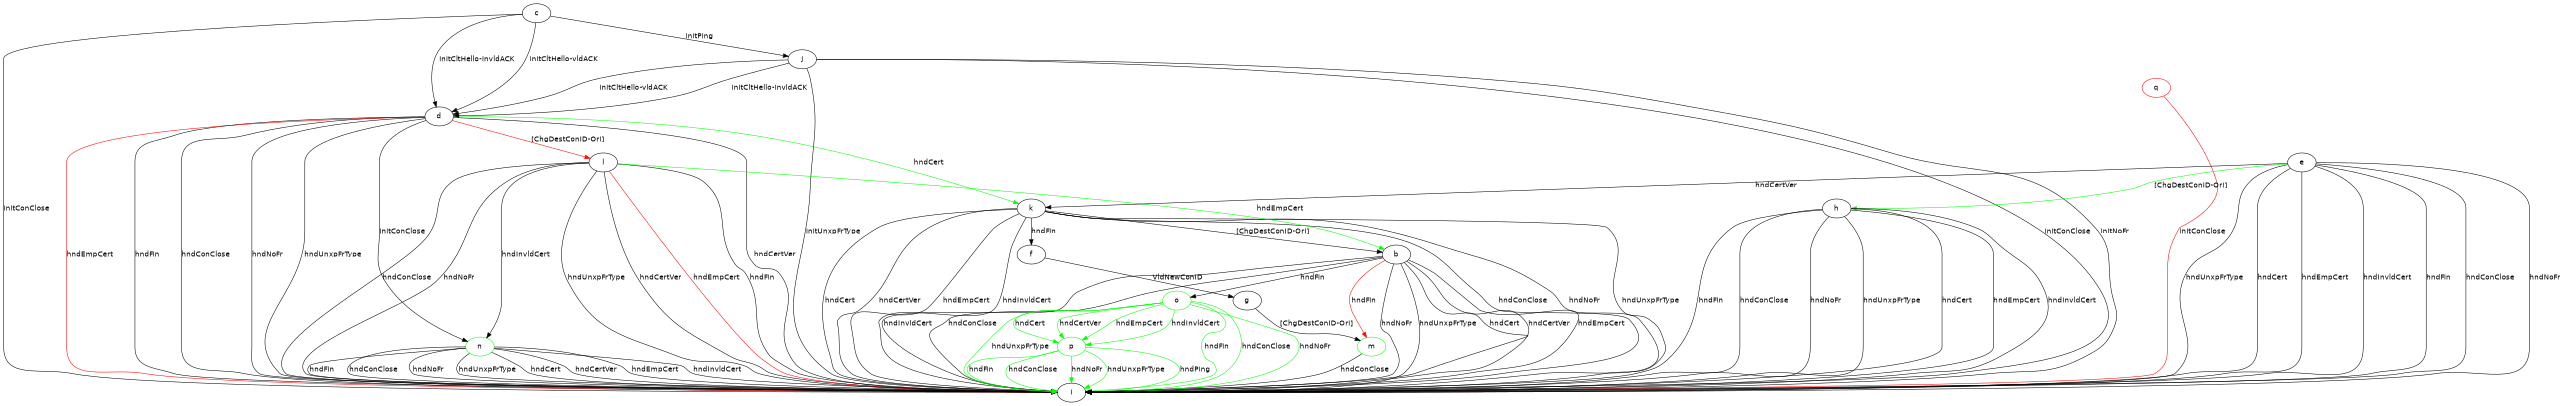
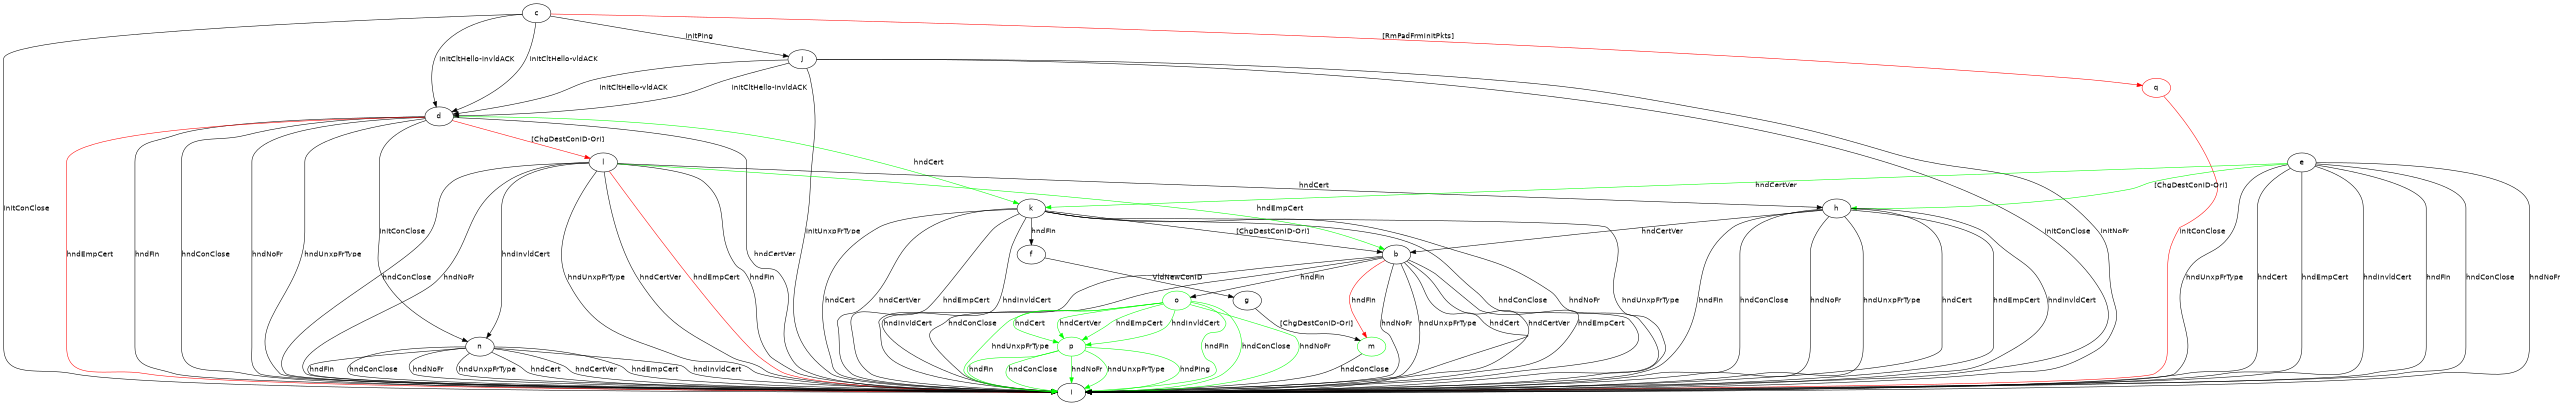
  digraph {
    fontname="DejaVu Sans"
    node [fontname="DejaVu Sans"]
    edge [fontname="DejaVu Sans"]
    c
    i
    d
    j
    q [color=red]
    k
    l
-   n [color=green]
+   n
    b
    m [color=green]
    o [color=green]
    p [color=green]
    e
    h
    f
    g
    c -> i [label="initConClose "]
    c -> d [label="initCltHello-vldACK "]
    c -> d [label="initCltHello-invldACK "]
    c -> j [label="initPing "]
+   c -> q [color=red label="[RmPadFrmInitPkts] "]
    d -> i [label="hndFin "]
    d -> i [label="hndConClose "]
    d -> i [label="hndNoFr "]
    d -> i [label="hndUnxpFrType "]
    d -> i [label="hndCertVer "]
    d -> i [color=red label="hndEmpCert "]
    d -> k [color=green label="hndCert "]
    d -> l [color=red label="[ChgDestConID-Ori] "]
    d -> n [label="initConClose "]
    j -> i [label="initConClose "]
    j -> i [label="initNoFr "]
    j -> i [label="initUnxpFrType "]
    j -> d [label="initCltHello-vldACK "]
    j -> d [label="initCltHello-invldACK "]
    q -> i [color=red label="initConClose "]
    k -> i [label="hndConClose "]
    k -> i [label="hndNoFr "]
    k -> i [label="hndUnxpFrType "]
    k -> i [label="hndCert "]
    k -> i [label="hndCertVer "]
    k -> i [label="hndEmpCert "]
    k -> i [label="hndInvldCert "]
    k -> b [label="[ChgDestConID-Ori] "]
    k -> f [label="hndFin "]
    l -> i [label="hndFin "]
    l -> i [label="hndConClose "]
    l -> i [label="hndNoFr "]
    l -> i [label="hndUnxpFrType "]
    l -> i [label="hndCertVer "]
    l -> i [color=red label="hndEmpCert "]
    l -> n [label="hndInvldCert "]
    l -> b [color=green label="hndEmpCert "]
+   l -> h [label="hndCert "]
    n -> i [label="hndFin "]
    n -> i [label="hndConClose "]
    n -> i [label="hndNoFr "]
    n -> i [label="hndUnxpFrType "]
    n -> i [label="hndCert "]
    n -> i [label="hndCertVer "]
    n -> i [label="hndEmpCert "]
    n -> i [label="hndInvldCert "]
    b -> i [label="hndConClose "]
    b -> i [label="hndNoFr "]
    b -> i [label="hndUnxpFrType "]
    b -> i [label="hndCert "]
    b -> i [label="hndCertVer "]
    b -> i [label="hndEmpCert "]
    b -> i [label="hndInvldCert "]
    b -> m [color=red label="hndFin "]
    b -> o [color=black label="hndFin "]
    m -> i [label="hndConClose "]
    o -> i [color=green label="hndFin "]
    o -> i [color=green label="hndConClose "]
    o -> i [color=green label="hndNoFr "]
    o -> i [color=green label="hndUnxpFrType "]
    o -> p [color=green label="hndCert "]
    o -> p [color=green label="hndCertVer "]
    o -> p [color=green label="hndEmpCert "]
    o -> p [color=green label="hndInvldCert "]
    p -> i [color=green label="hndPing "]
    p -> i [color=green label="hndFin "]
    p -> i [color=green label="hndConClose "]
    p -> i [color=green label="hndNoFr "]
    p -> i [color=green label="hndUnxpFrType "]
    e -> i [label="hndFin "]
    e -> i [label="hndConClose "]
    e -> i [label="hndNoFr "]
    e -> i [label="hndUnxpFrType "]
    e -> i [label="hndCert "]
    e -> i [label="hndEmpCert "]
    e -> i [label="hndInvldCert "]
-   e -> k [label="hndCertVer "]
+   e -> k [label="hndCertVer " color=green]
    e -> h [color=green label="[ChgDestConID-Ori] "]
    h -> i [label="hndFin "]
    h -> i [label="hndConClose "]
    h -> i [label="hndNoFr "]
    h -> i [label="hndUnxpFrType "]
    h -> i [label="hndCert "]
    h -> i [label="hndEmpCert "]
    h -> i [label="hndInvldCert "]
+   h -> b [label="hndCertVer "]
    f -> g [label="VldNewConID "]
    g -> m [label="[ChgDestConID-Ori] "]
  }
